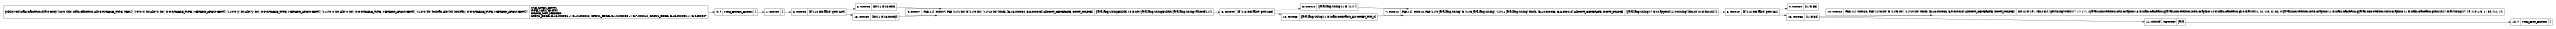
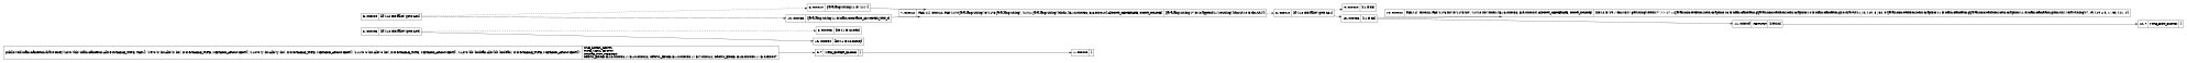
  digraph {
    rankdir=LR
    node [shape=record]
    n1 [label="{0\:\ ?|MTH_ENTER_BLOCK\l|l}"]
    n2 [label="{1\:\ 0x0000|l}"]
    n3 [label="{2\:\ 0x0003|lif (r12 == false) goto L29l}"]
    n4 [label="{3\:\ 0x0005|lint r1 = r8.coinl}"]
    n5 [label="{15\:\ 0x0050|lint r1 = r8.moneyl}"]
-   n6 [label="{4\:\ 0x0007|PHI: r1l  0x0007: PHI (r1v1 int) = (r1v0 int), (r1v12 int) binds: [B:15:0x0050, B:3:0x0005] A[DONT_GENERATE, DONT_INLINE]\l|ljava.lang.StringBuilder r0 = new java.lang.StringBuilder(java.lang.String.valueOf(r1))l}"]
    n7 [label="{5\:\ 0x000e|lif (r12 == false) goto L30l}"]
    n8 [label="{6\:\ 0x0010|ljava.lang.String r1 = \"徽章\"l}"]
    n9 [label="{14\:\ 0x0053|ljava.lang.String r1 = main.Constants_H.MONEY_TXT_0l}"]
    n10 [label="{7\:\ 0x0012|PHI: r1l  0x0012: PHI (r1v4 java.lang.String) = (r1v3 java.lang.String), (r1v11 java.lang.String) binds: [B:14:0x0053, B:6:0x0010] A[DONT_GENERATE, DONT_INLINE]\l|ljava.lang.String r7 = r0.append(r1).toString()ldm.Ui r0 = dm.Ui.i()l}"]
    n11 [label="{8\:\ 0x001e|lif (r12 == false) goto L31l}"]
    n12 [label="{9\:\ 0x0020|lr1 = 53l}"]
    n13 [label="{13\:\ 0x0056|lr1 = 52l}"]
    n14 [label="{10\:\ 0x0022|PHI: r1l  0x0022: PHI (r1v6 int) = (r1v5 int), (r1v10 int) binds: [B:13:0x0056, B:9:0x0020] A[DONT_GENERATE, DONT_INLINE]\l|lint r2 = (r9 \- (dm.Ms.i().getStringWidth(r7) \>\> 1)) \- 1ljavax.microedition.lcdui.Graphics r3 = main.GameRun.gljavax.microedition.lcdui.Graphics r4 = main.GameRun.glr0.drawUi(r1, r2, r10, 8 \| 32, 0)ljavax.microedition.lcdui.Graphics r1 = main.GameRun.gljavax.microedition.lcdui.Graphics r1 = main.GameRun.gldm.Ui.i().drawString(r7, r9, r10 + 3, 1 \| 32, r11, 1)l}"]
-   n15 [label="{11\:\ 0x004f|RETURN\l|java}"]
+   n15 [label="{11\:\ 0x004f|RETURN\l|lreturnl}"]
    n16 [label="{12\:\ ?|MTH_EXIT_BLOCK\l|l}"]
    n17 [label="{public void main.GameRun.drawMoney((r8v0 'this' main.GameRun A[IMMUTABLE_TYPE, THIS]), (r9v0 'x' int A[D('x' int), IMMUTABLE_TYPE, METHOD_ARGUMENT]), (r10v0 'y' int A[D('y' int), IMMUTABLE_TYPE, METHOD_ARGUMENT]), (r11v0 'c' int A[D('c' int), IMMUTABLE_TYPE, METHOD_ARGUMENT]), (r12v0 'bb' boolean A[D('bb' boolean), IMMUTABLE_TYPE, METHOD_ARGUMENT]))  | USE_LINES_HINTS\lTYPE_VARS: EMPTY\lINLINE_NOT_NEEDED\lCROSS_EDGE: B:13:0x0056 \-\> B:10:0x0022, CROSS_EDGE: B:14:0x0053 \-\> B:7:0x0012, CROSS_EDGE: B:15:0x0050 \-\> B:4:0x0007\l}"]
    n1 -> n2
-   n2 -> n3
    n3 -> n4 [style=dashed]
    n3 -> n5
-   n4 -> n6
-   n5 -> n6
-   n6 -> n7
    n7 -> n8 [style=dashed]
    n7 -> n9
    n8 -> n10
    n9 -> n10
    n10 -> n11 [style=dashed]
    n11 -> n12 [style=dashed]
    n11 -> n13
    n13 -> n14
    n13 -> n15
    n15 -> n16
    n17 -> n1
  }
